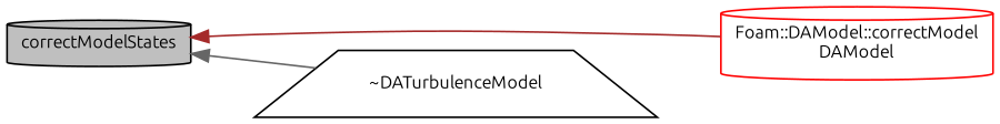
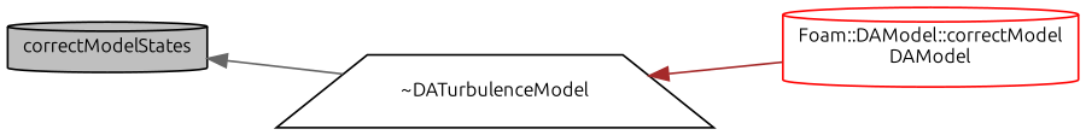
  digraph {
    fontname=Ubuntu
    rankdir=LR
    node [color=black fontname=Ubuntu fontsize=10 shape=cylinder]
    edge [dir=back fontname=Ubuntu fontsize=10 labelfontname=Helvetica labelfontsize=10 style=solid]
    n1 [fillcolor=grey75 fontcolor=black height=0.2 label=correctModelStates style=filled width=0.4]
    n2 [color=red height=0.2 label="Foam::DAModel::correctModel\lDAModel" width=0.4]
    n3 [height=0.2 label="~DATurbulenceModel" shape=trapezium width=0.4]
-   n1 -> n2 [color=brown]
+   n3 -> n2 [color=brown]
    n1 -> n3 [color=gray40]
  }
